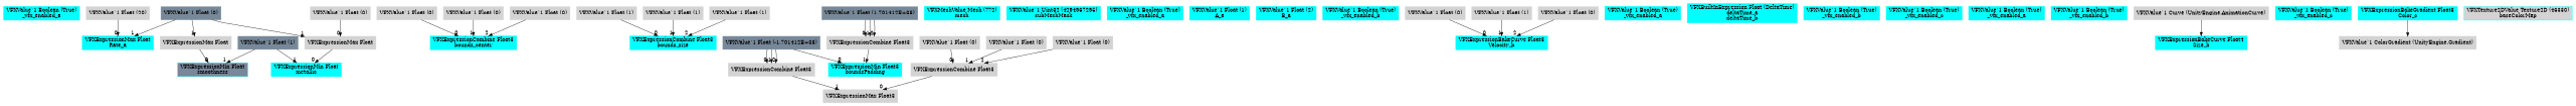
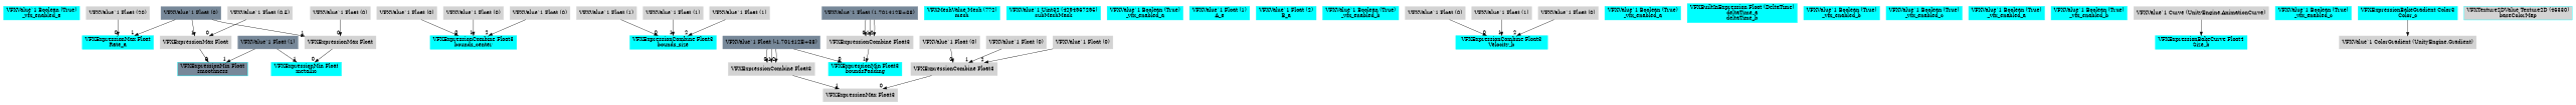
  digraph {
    node [color=cyan shape=box style=filled]
    edge [headlabel=0]
    n1 [label="VFXValue`1 Boolean (True)\n_vfx_enabled_a"]
    n2 [label="VFXExpressionMax Float\nRate_a"]
    n3 [color=lightgray label="VFXValue`1 Float (20)"]
    n4 [color=lightslategray label="VFXValue`1 Float (0)"]
    n5 [color=lightgray label="VFXExpressionMax Float"]
    n6 [color=lightgray label="VFXExpressionMax Float"]
    n7 [fillcolor=lightslategray label="VFXExpressionMin Float\nsmoothness"]
    n8 [label="VFXExpressionMin Float\nmetallic"]
    n9 [label="VFXExpressionCombine Float3\nbounds_center"]
    n10 [color=lightgray label="VFXValue`1 Float (0)"]
    n11 [color=lightgray label="VFXValue`1 Float (0)"]
    n12 [color=lightgray label="VFXValue`1 Float (0)"]
    n13 [label="VFXExpressionCombine Float3\nbounds_size"]
    n14 [color=lightgray label="VFXValue`1 Float (1)"]
    n15 [color=lightgray label="VFXValue`1 Float (1)"]
    n16 [color=lightgray label="VFXValue`1 Float (1)"]
    n17 [label="VFXExpressionMin Float3\nboundsPadding"]
    n18 [color=lightgray label="VFXExpressionMax Float3"]
    n19 [color=lightgray label="VFXExpressionCombine Float3"]
    n20 [color=lightgray label="VFXValue`1 Float (0)"]
    n21 [color=lightgray label="VFXValue`1 Float (0)"]
    n22 [color=lightgray label="VFXValue`1 Float (0)"]
    n23 [color=lightgray label="VFXExpressionCombine Float3"]
    n24 [color=lightslategray label="VFXValue`1 Float (-1,701412E+38)"]
    n25 [color=lightgray label="VFXExpressionCombine Float3"]
    n26 [color=lightslategray label="VFXValue`1 Float (1,701412E+38)"]
    n27 [label="VFXMeshValue Mesh (772)\nmesh"]
    n28 [label="VFXValue`1 Uint32 (4294967295)\nsubMeshMask"]
    n29 [label="VFXValue`1 Boolean (True)\n_vfx_enabled_a"]
    n30 [label="VFXValue`1 Float (1)\nA_a"]
    n31 [label="VFXValue`1 Float (2)\nB_a"]
    n32 [label="VFXValue`1 Boolean (True)\n_vfx_enabled_b"]
-   n33 [label="VFXExpressionBakeCurve Float3\nVelocity_b"]
+   n33 [label="VFXExpressionCombine Float3\nVelocity_b"]
    n34 [color=lightgray label="VFXValue`1 Float (0)"]
    n35 [color=lightgray label="VFXValue`1 Float (1)"]
    n36 [color=lightgray label="VFXValue`1 Float (0)"]
    n37 [label="VFXValue`1 Boolean (True)\n_vfx_enabled_a"]
    n38 [label="VFXBuiltInExpression Float (DeltaTime)\ndeltaTime_a\ndeltaTime_b"]
    n39 [label="VFXValue`1 Boolean (True)\n_vfx_enabled_b"]
    n40 [label="VFXValue`1 Boolean (True)\n_vfx_enabled_c"]
    n41 [label="VFXValue`1 Boolean (True)\n_vfx_enabled_a"]
    n42 [label="VFXValue`1 Boolean (True)\n_vfx_enabled_b"]
    n43 [label="VFXExpressionBakeCurve Float4\nSize_b"]
    n44 [color=lightgray label="VFXValue`1 Curve (UnityEngine.AnimationCurve)"]
    n45 [label="VFXValue`1 Boolean (True)\n_vfx_enabled_c"]
-   n46 [label="VFXExpressionBakeGradient Float3\nColor_c"]
+   n46 [label="VFXExpressionBakeGradient Color3\nColor_c"]
    n47 [color=lightgray label="VFXValue`1 ColorGradient (UnityEngine.Gradient)"]
+   n48 [color=lightgray label="VFXValue`1 Float (0,5)"]
    n49 [color=lightslategray label="VFXValue`1 Float (1)"]
    n50 [color=lightgray label="VFXValue`1 Float (0)"]
    n51 [fillcolor=lightgray label="VFXTexture2DValue Texture2D (46330)\nbaseColorMap"]
    n3 -> n2
    n4 -> n2 [headlabel=1]
    n4 -> n5 [headlabel=1]
    n4 -> n6 [headlabel=1]
    n5 -> n7
    n6 -> n8
    n10 -> n9
    n11 -> n9 [headlabel=1]
    n12 -> n9 [headlabel=2]
    n14 -> n13
    n15 -> n13 [headlabel=1]
    n16 -> n13 [headlabel=2]
    n19 -> n18
    n20 -> n19
    n21 -> n19 [headlabel=1]
    n22 -> n19 [headlabel=2]
    n23 -> n18 [headlabel=1]
    n24 -> n17
    n24 -> n23
    n24 -> n23 [headlabel=1]
    n24 -> n23 [headlabel=2]
    n25 -> n17 [headlabel=1]
    n26 -> n25
    n26 -> n25 [headlabel=1]
    n26 -> n25 [headlabel=2]
    n34 -> n33
    n35 -> n33 [headlabel=1]
    n36 -> n33 [headlabel=2]
    n44 -> n43 [headlabel=""]
    n46 -> n47 [headlabel=""]
+   n48 -> n5
    n49 -> n7 [headlabel=1]
    n49 -> n8 [headlabel=1]
    n50 -> n6
  }
